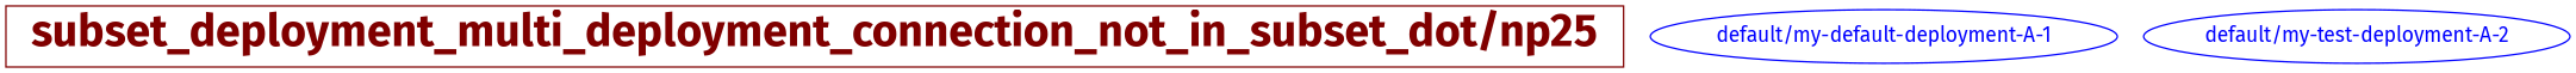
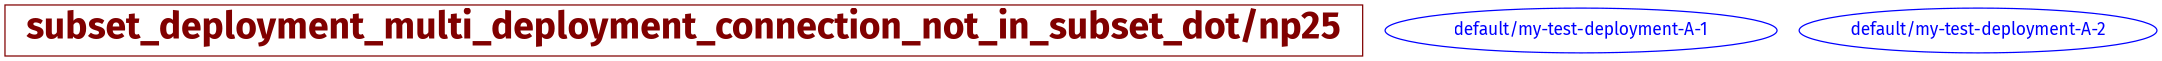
  digraph {
    fontname="Fira Sans"
    node [color=blue fontcolor=blue fontname="Fira Sans"]
    n1 [color=webmaroon fontcolor=webmaroon fontsize=30 label=< <B>subset_deployment_multi_deployment_connection_not_in_subset_dot/np25</B> > shape=box]
-   n2 [label="default/my-default-deployment-A-1"]
+   n2 [label="default/my-test-deployment-A-1"]
    n3 [label="default/my-test-deployment-A-2"]
  }
